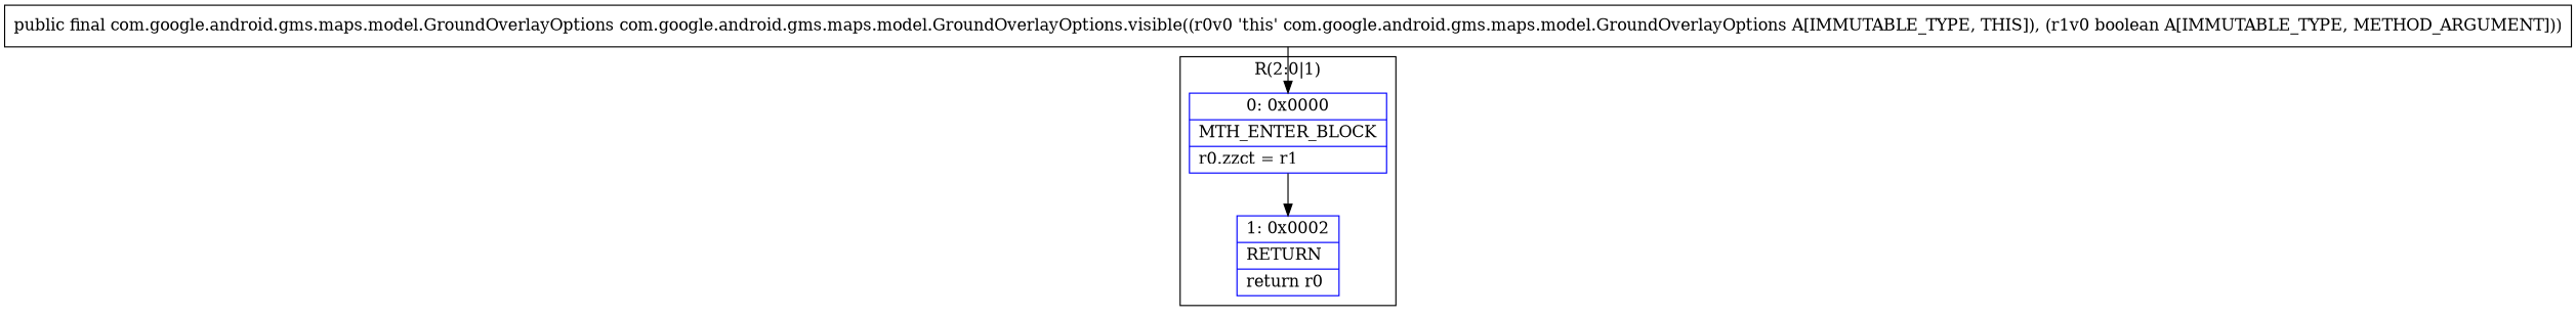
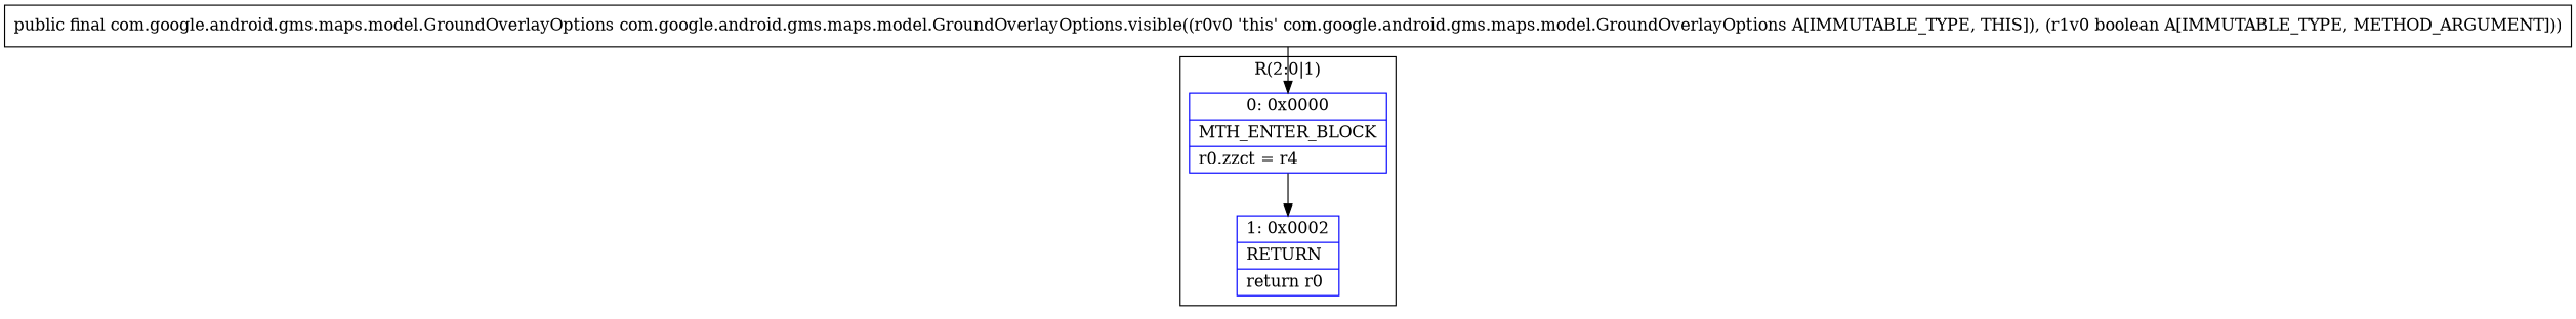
  digraph {
    node [color=blue shape=record]
-   n1 [label="{0\:\ 0x0000|MTH_ENTER_BLOCK\l|r0.zzct = r1\l}"]
+   n1 [label="{0\:\ 0x0000|MTH_ENTER_BLOCK\l|r0.zzct = r4\l}"]
    n2 [label="{1\:\ 0x0002|RETURN\l|return r0\l}"]
    n3 [label="{public final com.google.android.gms.maps.model.GroundOverlayOptions com.google.android.gms.maps.model.GroundOverlayOptions.visible((r0v0 'this' com.google.android.gms.maps.model.GroundOverlayOptions A[IMMUTABLE_TYPE, THIS]), (r1v0 boolean A[IMMUTABLE_TYPE, METHOD_ARGUMENT])) }" color=""]
    subgraph cluster_1 {
      label="R(2:0|1)"
      n1
      n2
    }
    n1 -> n2
    n3 -> n1
  }
